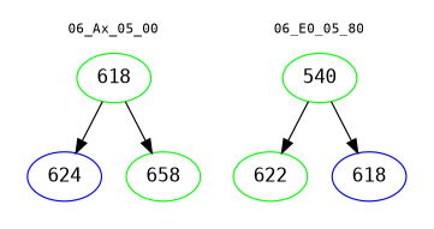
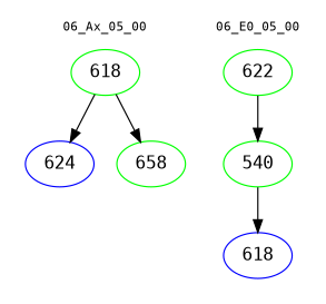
  digraph {
    fontname="DejaVu Sans Mono"
    node [color=green fontname="DejaVu Sans Mono"]
    edge [color=black fontname="DejaVu Sans Mono"]
    n1 [label=618]
    n2 [color=blue label=624]
    n3 [label=658]
    n4 [label=540]
    n5 [label=622]
    n6 [color=blue label=618]
    subgraph cluster_1 {
      color=white
      fontsize=10
      label="06_Ax_05_00"
      n1
      n2
      n3
    }
    subgraph cluster_2 {
      color=white
      fontsize=10
-     label="06_E0_05_80"
+     label="06_E0_05_00"
      n4
      n5
      n6
    }
    n1 -> n2
    n1 -> n3
-   n4 -> n5
+   n5 -> n4
    n4 -> n6
  }
